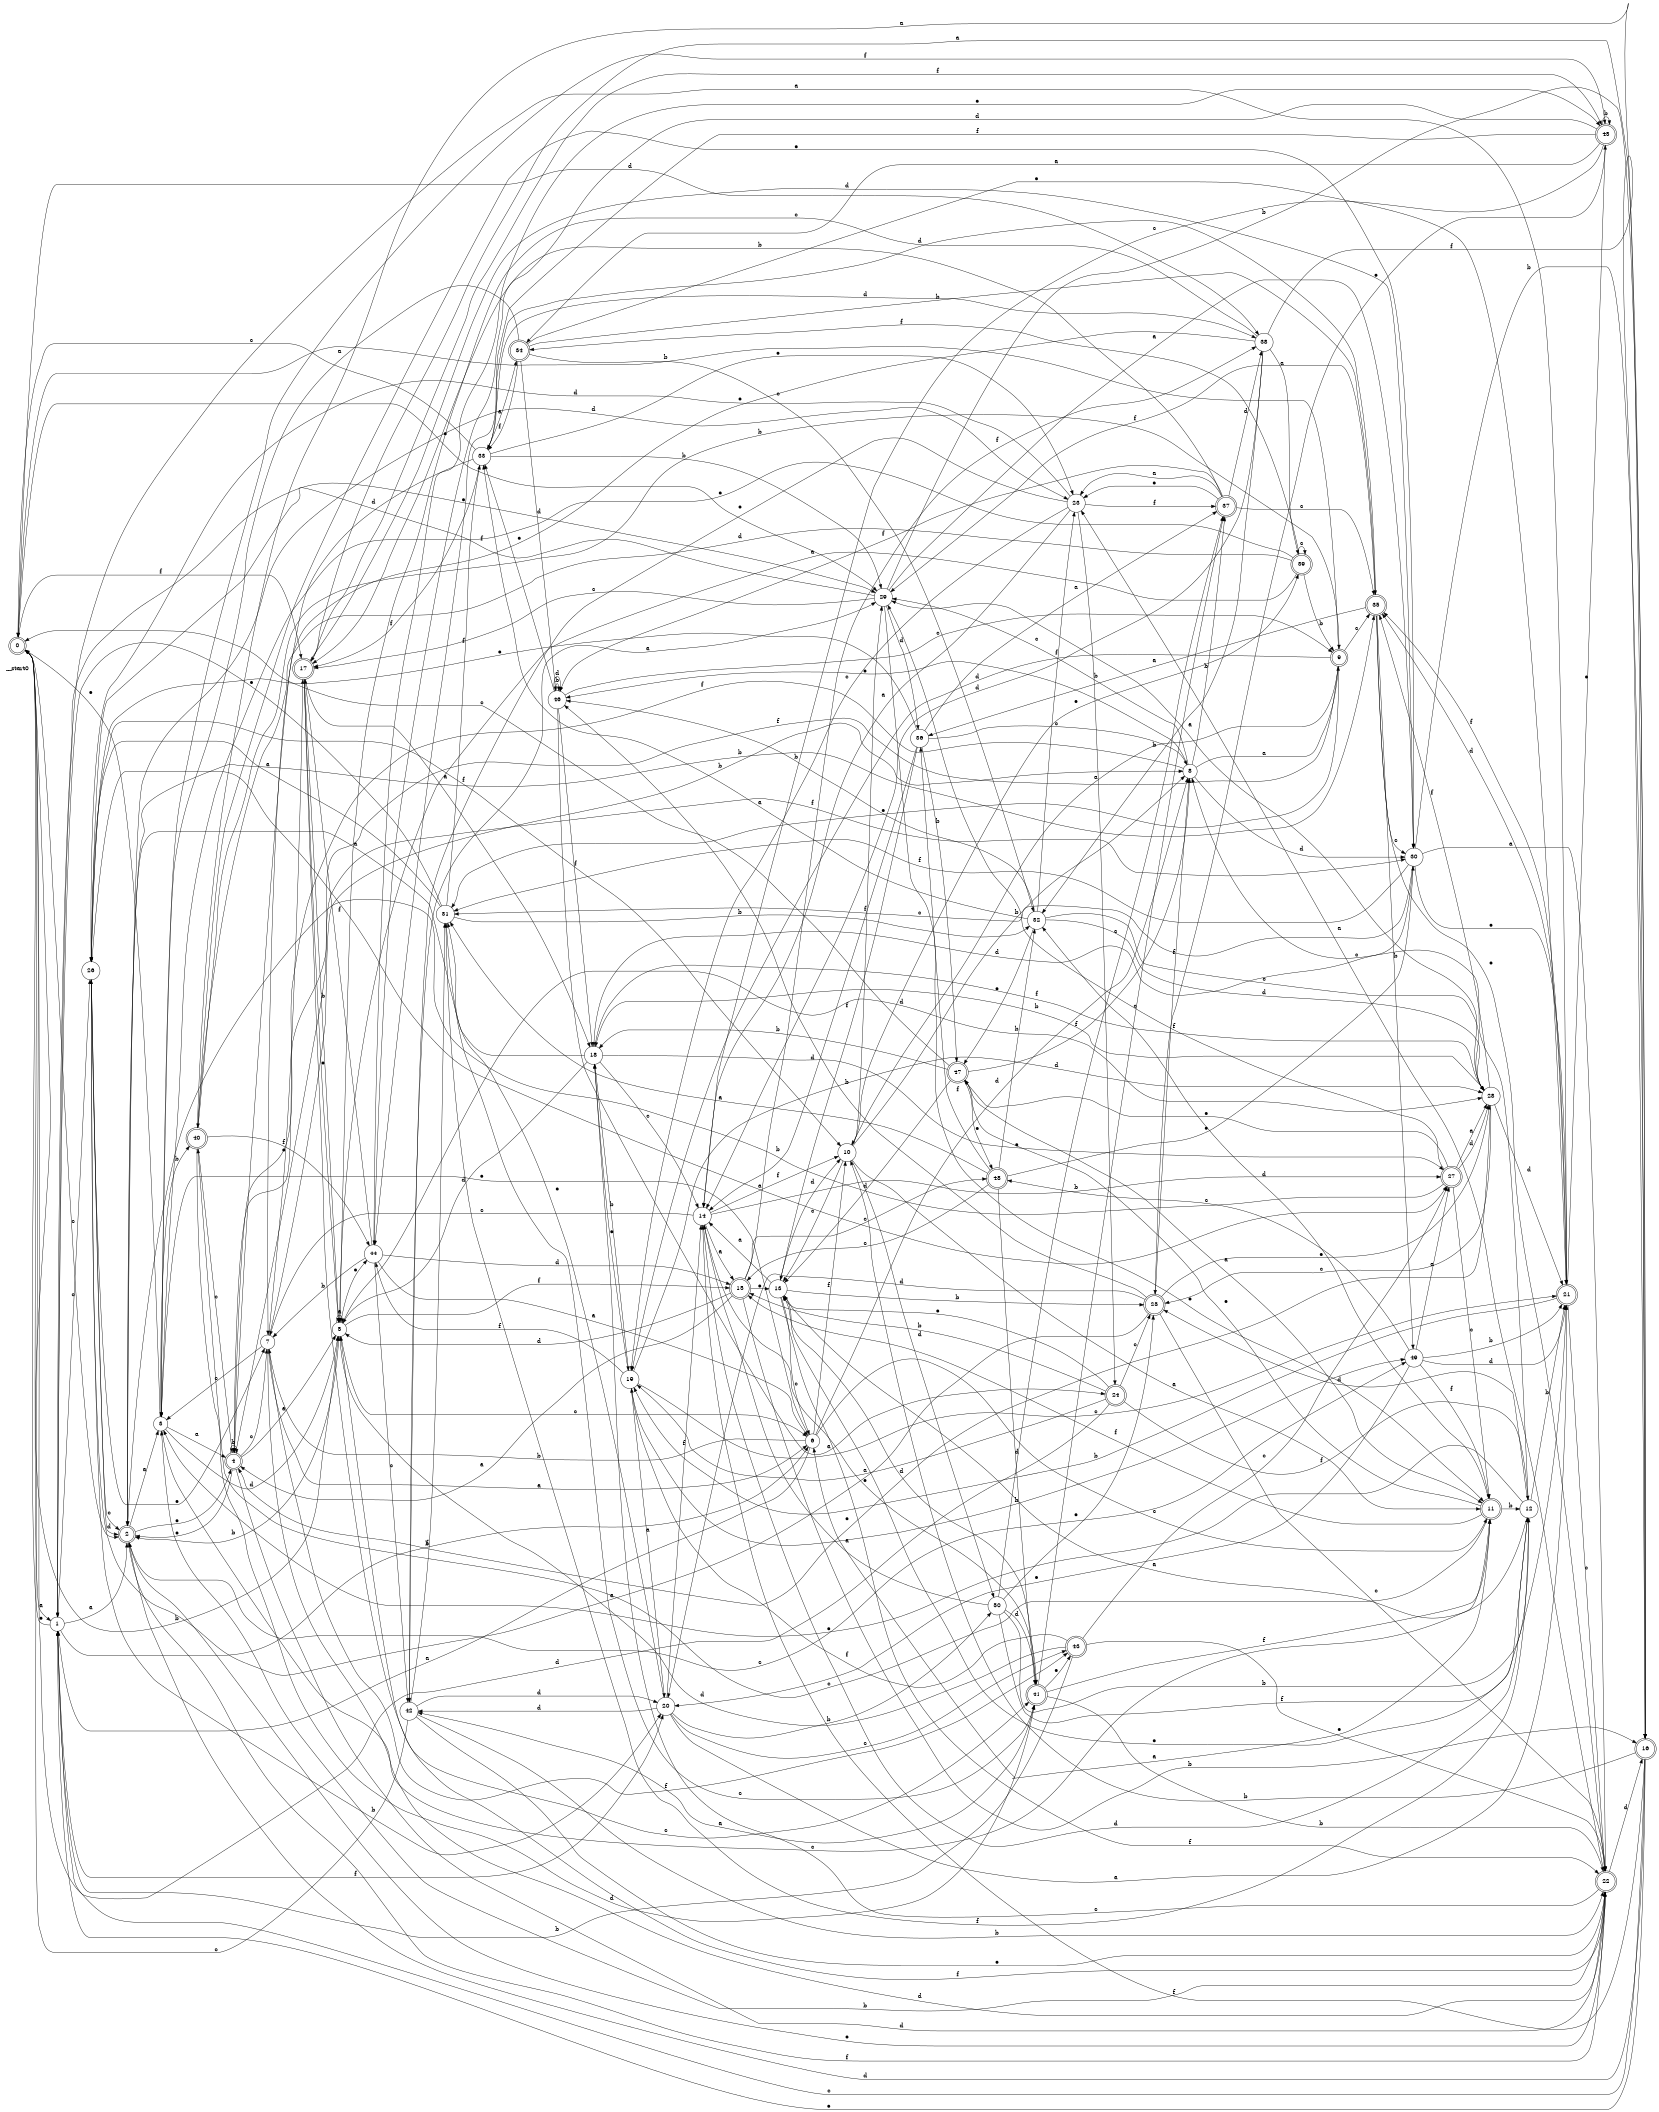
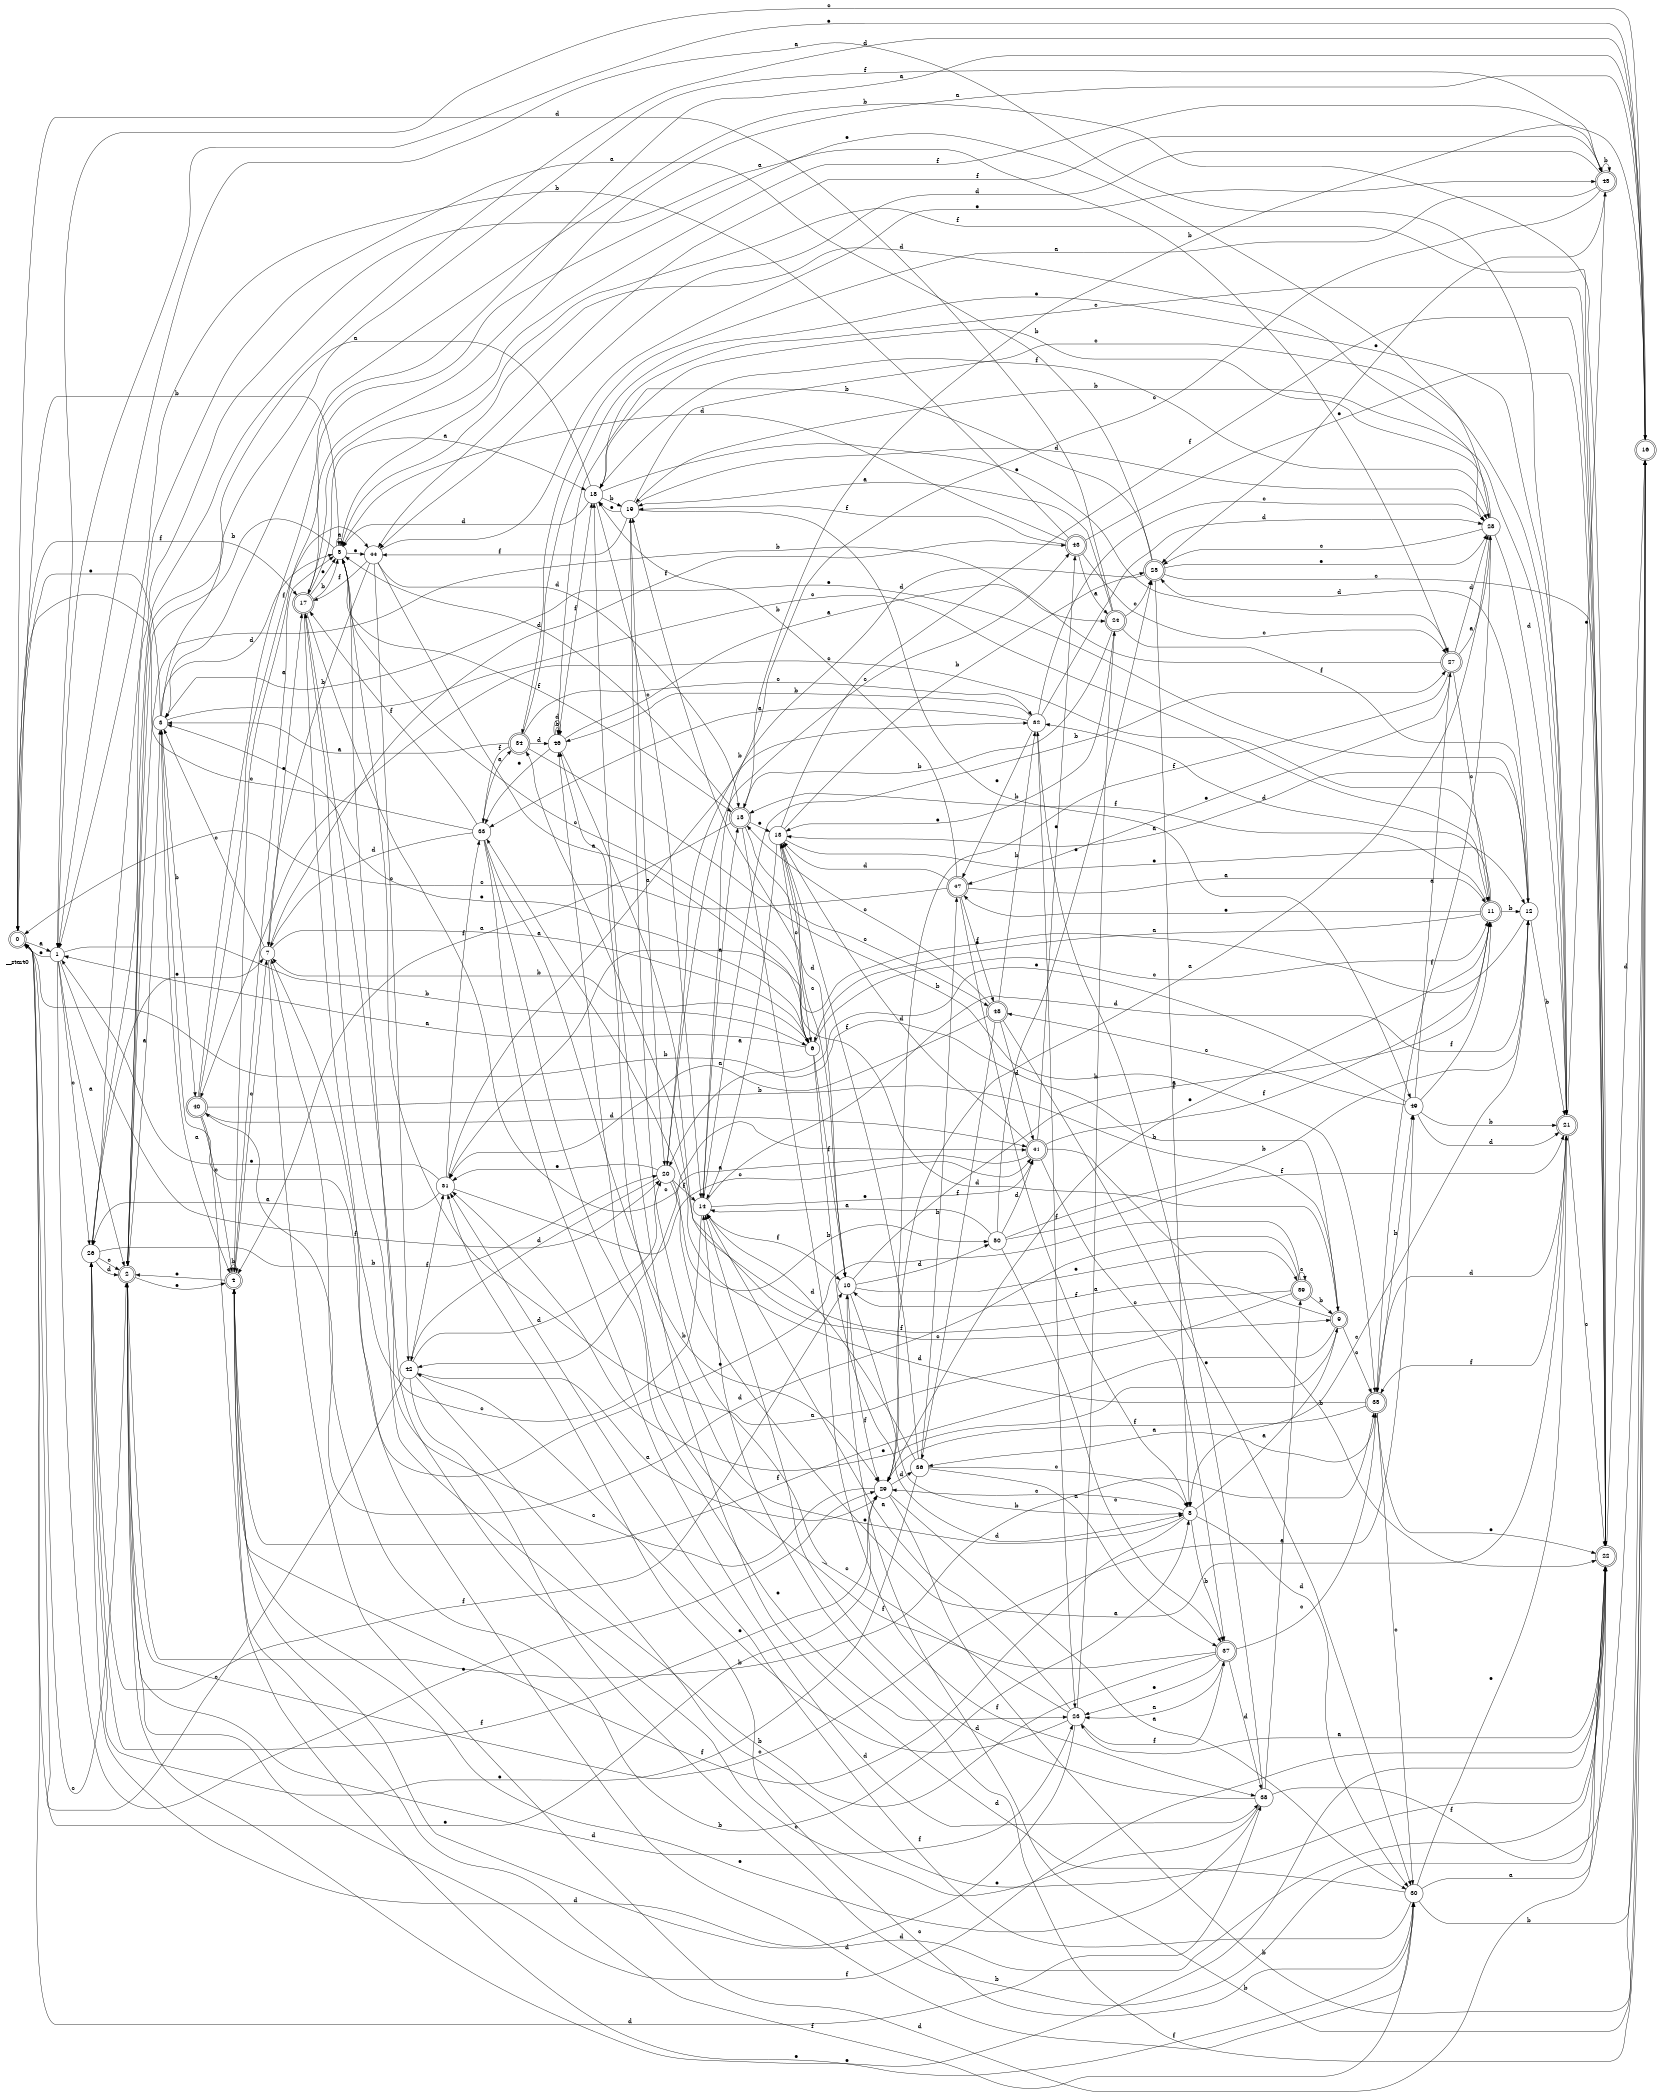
  digraph {
    rankdir=LR
    node [shape=circle color=black fillcolor=white style=filled]
    __start0 [shape=none color="" fillcolor="" style=""]
    n2 [label=0 shape=doublecircle style="rounded,filled"]
    n3 [label=1]
    n4 [label=2 shape=doublecircle style="rounded,filled"]
    n5 [label=5]
    n6 [label=17 shape=doublecircle style="rounded,filled"]
    n7 [label=29]
    n8 [label=38]
    n9 [label=6]
    n10 [label=20]
    n11 [label=26]
    n12 [label=3]
    n13 [label=4 shape=doublecircle style="rounded,filled"]
    n14 [label=22 shape=doublecircle style="rounded,filled"]
    n15 [label=23]
    n16 [label=35 shape=doublecircle style="rounded,filled"]
    n17 [label=49]
    n18 [label=15 shape=doublecircle style="rounded,filled"]
    n19 [label=28]
    n20 [label=44]
    n21 [label=45 shape=doublecircle style="rounded,filled"]
    n22 [label=30]
    n23 [label=41 shape=doublecircle style="rounded,filled"]
    n24 [label=18]
    n25 [label=11 shape=doublecircle style="rounded,filled"]
    n26 [label=16 shape=doublecircle style="rounded,filled"]
    n27 [label=36]
    n28 [label=39 shape=doublecircle style="rounded,filled"]
    n29 [label=32]
    n30 [label=14]
    n31 [label=7]
    n32 [label=8]
    n33 [label=10]
    n34 [label=43 shape=doublecircle style="rounded,filled"]
    n35 [label=31]
    n36 [label=50]
    n37 [label=21 shape=doublecircle style="rounded,filled"]
    n38 [label=42]
    n39 [label=27 shape=doublecircle style="rounded,filled"]
    n40 [label=40 shape=doublecircle style="rounded,filled"]
    n41 [label=37 shape=doublecircle style="rounded,filled"]
    n42 [label=19]
    n43 [label=24 shape=doublecircle style="rounded,filled"]
    n44 [label=33]
    n45 [label=48 shape=doublecircle style="rounded,filled"]
    n46 [label=12]
    n47 [label=47 shape=doublecircle style="rounded,filled"]
    n48 [label=9 shape=doublecircle style="rounded,filled"]
    n49 [label=25 shape=doublecircle style="rounded,filled"]
    n50 [label=34 shape=doublecircle style="rounded,filled"]
    n51 [label=13]
    n52 [label=46]
    n2 -> n3 [label=a]
    n2 -> n4 [label=c]
    n2 -> n5 [label=b]
    n2 -> n6 [label=f]
    n2 -> n7 [label=e]
    n2 -> n8 [label=d]
    n3 -> n2 [label=e]
    n3 -> n4 [label=a]
    n3 -> n7 [label=e]
    n3 -> n9 [label=b]
    n3 -> n10 [label=f]
    n3 -> n11 [label=c]
    n4 -> n12 [label=a]
    n4 -> n13 [label=e]
    n4 -> n14 [label=f]
    n4 -> n15 [label=d]
    n4 -> n16 [label=b]
    n4 -> n17 [label=c]
    n5 -> n4 [label=b]
    n5 -> n5 [label=a]
    n5 -> n9 [label=c]
    n5 -> n18 [label=f]
    n5 -> n19 [label=d]
    n5 -> n20 [label=e]
    n6 -> n5 [label=b]
    n6 -> n5 [label=e]
    n6 -> n21 [label=f]
    n6 -> n22 [label=d]
    n6 -> n23 [label=c]
    n6 -> n24 [label=a]
    n7 -> n6 [label=c]
    n7 -> n11 [label=f]
    n7 -> n22 [label=a]
    n7 -> n25 [label=e]
    n7 -> n26 [label=b]
    n7 -> n27 [label=d]
    n8 -> n5 [label=c]
    n8 -> n13 [label=e]
    n8 -> n26 [label=f]
    n8 -> n28 [label=a]
    n8 -> n29 [label=b]
    n8 -> n30 [label=d]
    n9 -> n3 [label=a]
    n9 -> n12 [label=e]
    n9 -> n25 [label=c]
    n9 -> n31 [label=b]
    n9 -> n32 [label=d]
    n9 -> n33 [label=f]
    n10 -> n30 [label=f]
    n10 -> n34 [label=c]
    n10 -> n35 [label=e]
    n10 -> n36 [label=b]
    n10 -> n37 [label=a]
    n10 -> n38 [label=d]
    n11 -> n4 [label=c]
    n11 -> n4 [label=d]
    n11 -> n10 [label=b]
    n11 -> n31 [label=e]
    n11 -> n33 [label=f]
    n11 -> n39 [label=a]
    n12 -> n2 [label=e]
    n12 -> n5 [label=d]
    n12 -> n13 [label=a]
    n12 -> n21 [label=f]
    n12 -> n25 [label=c]
    n12 -> n40 [label=b]
    n13 -> n4 [label=e]
    n13 -> n5 [label=a]
    n13 -> n13 [label=b]
    n13 -> n14 [label=d]
    n13 -> n22 [label=f]
    n13 -> n31 [label=c]
    n14 -> n4 [label=e]
    n14 -> n5 [label=f]
    n14 -> n12 [label=b]
    n14 -> n15 [label=a]
    n14 -> n24 [label=c]
    n14 -> n26 [label=d]
    n15 -> n11 [label=d]
    n15 -> n30 [label=a]
    n15 -> n38 [label=e]
    n15 -> n41 [label=f]
    n15 -> n42 [label=c]
    n15 -> n43 [label=b]
    n16 -> n7 [label=f]
    n16 -> n14 [label=e]
    n16 -> n17 [label=b]
    n16 -> n22 [label=c]
    n16 -> n27 [label=a]
    n16 -> n44 [label=d]
    n17 -> n10 [label=e]
    n17 -> n25 [label=f]
    n17 -> n37 [label=b]
    n17 -> n37 [label=d]
    n17 -> n39 [label=a]
    n17 -> n45 [label=c]
    n18 -> n5 [label=d]
    n18 -> n8 [label=f]
    n18 -> n13 [label=a]
    n18 -> n26 [label=b]
    n18 -> n45 [label=c]
    n18 -> n51 [label=e]
    n19 -> n7 [label=a]
    n19 -> n13 [label=e]
    n19 -> n16 [label=f]
    n19 -> n24 [label=b]
    n19 -> n37 [label=d]
    n19 -> n49 [label=c]
    n20 -> n6 [label=f]
    n20 -> n9 [label=a]
    n20 -> n18 [label=d]
    n20 -> n21 [label=e]
    n20 -> n31 [label=b]
    n20 -> n38 [label=c]
    n21 -> n20 [label=d]
    n21 -> n20 [label=f]
    n21 -> n21 [label=b]
    n21 -> n30 [label=c]
    n21 -> n49 [label=e]
    n21 -> n50 [label=a]
    n22 -> n14 [label=a]
    n22 -> n24 [label=d]
    n22 -> n26 [label=b]
    n22 -> n35 [label=c]
    n22 -> n35 [label=f]
    n22 -> n37 [label=e]
    n23 -> n14 [label=b]
    n23 -> n25 [label=f]
    n23 -> n34 [label=e]
    n23 -> n38 [label=a]
    n23 -> n41 [label=c]
    n23 -> n51 [label=d]
    n24 -> n4 [label=a]
    n24 -> n5 [label=d]
    n24 -> n19 [label=f]
    n24 -> n30 [label=c]
    n24 -> n39 [label=e]
    n24 -> n42 [label=b]
    n25 -> n9 [label=a]
    n25 -> n18 [label=f]
    n25 -> n29 [label=d]
    n25 -> n40 [label=c]
    n25 -> n46 [label=b]
    n25 -> n47 [label=e]
    n26 -> n3 [label=c]
    n26 -> n3 [label=e]
    n26 -> n4 [label=d]
    n26 -> n6 [label=a]
    n26 -> n30 [label=f]
    n26 -> n33 [label=b]
    n27 -> n11 [label=e]
    n27 -> n30 [label=d]
    n27 -> n32 [label=c]
    n27 -> n41 [label=a]
    n27 -> n47 [label=b]
    n27 -> n51 [label=f]
    n28 -> n5 [label=a]
    n28 -> n12 [label=e]
    n28 -> n28 [label=c]
    n28 -> n40 [label=d]
    n28 -> n48 [label=b]
    n28 -> n50 [label=f]
    n29 -> n15 [label=f]
    n29 -> n19 [label=c]
    n29 -> n19 [label=d]
    n29 -> n44 [label=a]
    n29 -> n47 [label=e]
    n29 -> n52 [label=b]
    n30 -> n18 [label=a]
    n30 -> n23 [label=e]
    n30 -> n31 [label=c]
    n30 -> n33 [label=f]
    n30 -> n39 [label=b]
    n30 -> n46 [label=d]
    n31 -> n6 [label=e]
    n31 -> n9 [label=a]
    n31 -> n12 [label=c]
    n31 -> n14 [label=d]
    n31 -> n32 [label=b]
    n31 -> n34 [label=f]
    n32 -> n7 [label=c]
    n32 -> n13 [label=f]
    n32 -> n22 [label=d]
    n32 -> n41 [label=b]
    n32 -> n48 [label=a]
    n32 -> n52 [label=e]
    n33 -> n7 [label=f]
    n33 -> n25 [label=a]
    n33 -> n28 [label=e]
    n33 -> n32 [label=b]
    n33 -> n36 [label=d]
    n33 -> n51 [label=c]
    n34 -> n3 [label=b]
    n34 -> n5 [label=d]
    n34 -> n14 [label=e]
    n34 -> n39 [label=c]
    n34 -> n42 [label=f]
+   n34 -> n43 [label=a]
    n35 -> n3 [label=e]
    n35 -> n11 [label=a]
    n35 -> n23 [label=c]
    n35 -> n29 [label=b]
    n35 -> n44 [label=f]
    n36 -> n23 [label=d]
    n36 -> n30 [label=a]
    n36 -> n37 [label=f]
    n36 -> n41 [label=c]
    n36 -> n46 [label=b]
    n36 -> n49 [label=e]
    n37 -> n3 [label=a]
    n37 -> n14 [label=c]
    n37 -> n16 [label=d]
    n37 -> n16 [label=f]
    n37 -> n21 [label=e]
    n37 -> n42 [label=b]
    n38 -> n2 [label=c]
    n38 -> n7 [label=a]
    n38 -> n10 [label=d]
    n38 -> n14 [label=b]
    n38 -> n14 [label=e]
    n38 -> n35 [label=f]
    n39 -> n4 [label=b]
    n39 -> n7 [label=f]
    n39 -> n19 [label=a]
    n39 -> n19 [label=d]
    n39 -> n25 [label=c]
    n39 -> n47 [label=e]
    n40 -> n13 [label=c]
    n40 -> n20 [label=f]
    n40 -> n22 [label=e]
    n40 -> n23 [label=d]
    n40 -> n26 [label=a]
    n40 -> n48 [label=b]
    n41 -> n6 [label=b]
    n41 -> n8 [label=d]
    n41 -> n15 [label=a]
    n41 -> n15 [label=e]
    n41 -> n16 [label=c]
    n41 -> n52 [label=f]
    n42 -> n10 [label=a]
    n42 -> n17 [label=b]
    n42 -> n19 [label=d]
    n42 -> n20 [label=f]
    n42 -> n24 [label=e]
    n42 -> n37 [label=c]
    n43 -> n2 [label=d]
    n43 -> n18 [label=b]
    n43 -> n42 [label=a]
    n43 -> n46 [label=f]
    n43 -> n49 [label=c]
    n43 -> n51 [label=e]
    n44 -> n2 [label=c]
    n44 -> n6 [label=f]
    n44 -> n7 [label=b]
    n44 -> n8 [label=d]
    n44 -> n15 [label=e]
    n44 -> n31 [label=d]
    n44 -> n50 [label=a]
    n45 -> n18 [label=c]
    n45 -> n22 [label=e]
    n45 -> n23 [label=d]
    n45 -> n27 [label=f]
    n45 -> n29 [label=b]
    n45 -> n35 [label=a]
    n46 -> n12 [label=e]
    n46 -> n32 [label=c]
    n46 -> n35 [label=f]
    n46 -> n37 [label=b]
    n46 -> n49 [label=d]
    n46 -> n51 [label=a]
    n47 -> n2 [label=c]
    n47 -> n24 [label=b]
    n47 -> n25 [label=a]
    n47 -> n32 [label=f]
    n47 -> n45 [label=e]
    n47 -> n51 [label=d]
    n48 -> n2 [label=b]
    n48 -> n13 [label=f]
    n48 -> n16 [label=c]
    n48 -> n33 [label=a]
    n48 -> n35 [label=e]
    n48 -> n42 [label=d]
    n49 -> n10 [label=d]
    n49 -> n11 [label=a]
    n49 -> n14 [label=c]
    n49 -> n19 [label=e]
    n49 -> n32 [label=f]
    n49 -> n52 [label=b]
    n50 -> n12 [label=a]
    n50 -> n16 [label=b]
    n50 -> n29 [label=c]
    n50 -> n37 [label=e]
    n50 -> n44 [label=f]
    n50 -> n52 [label=d]
    n51 -> n9 [label=c]
    n51 -> n14 [label=f]
    n51 -> n30 [label=a]
    n51 -> n33 [label=d]
    n51 -> n46 [label=e]
    n51 -> n49 [label=b]
    n52 -> n24 [label=f]
    n52 -> n43 [label=a]
    n52 -> n44 [label=e]
    n52 -> n48 [label=c]
    n52 -> n52 [label=b]
    n52 -> n52 [label=d]
  }
